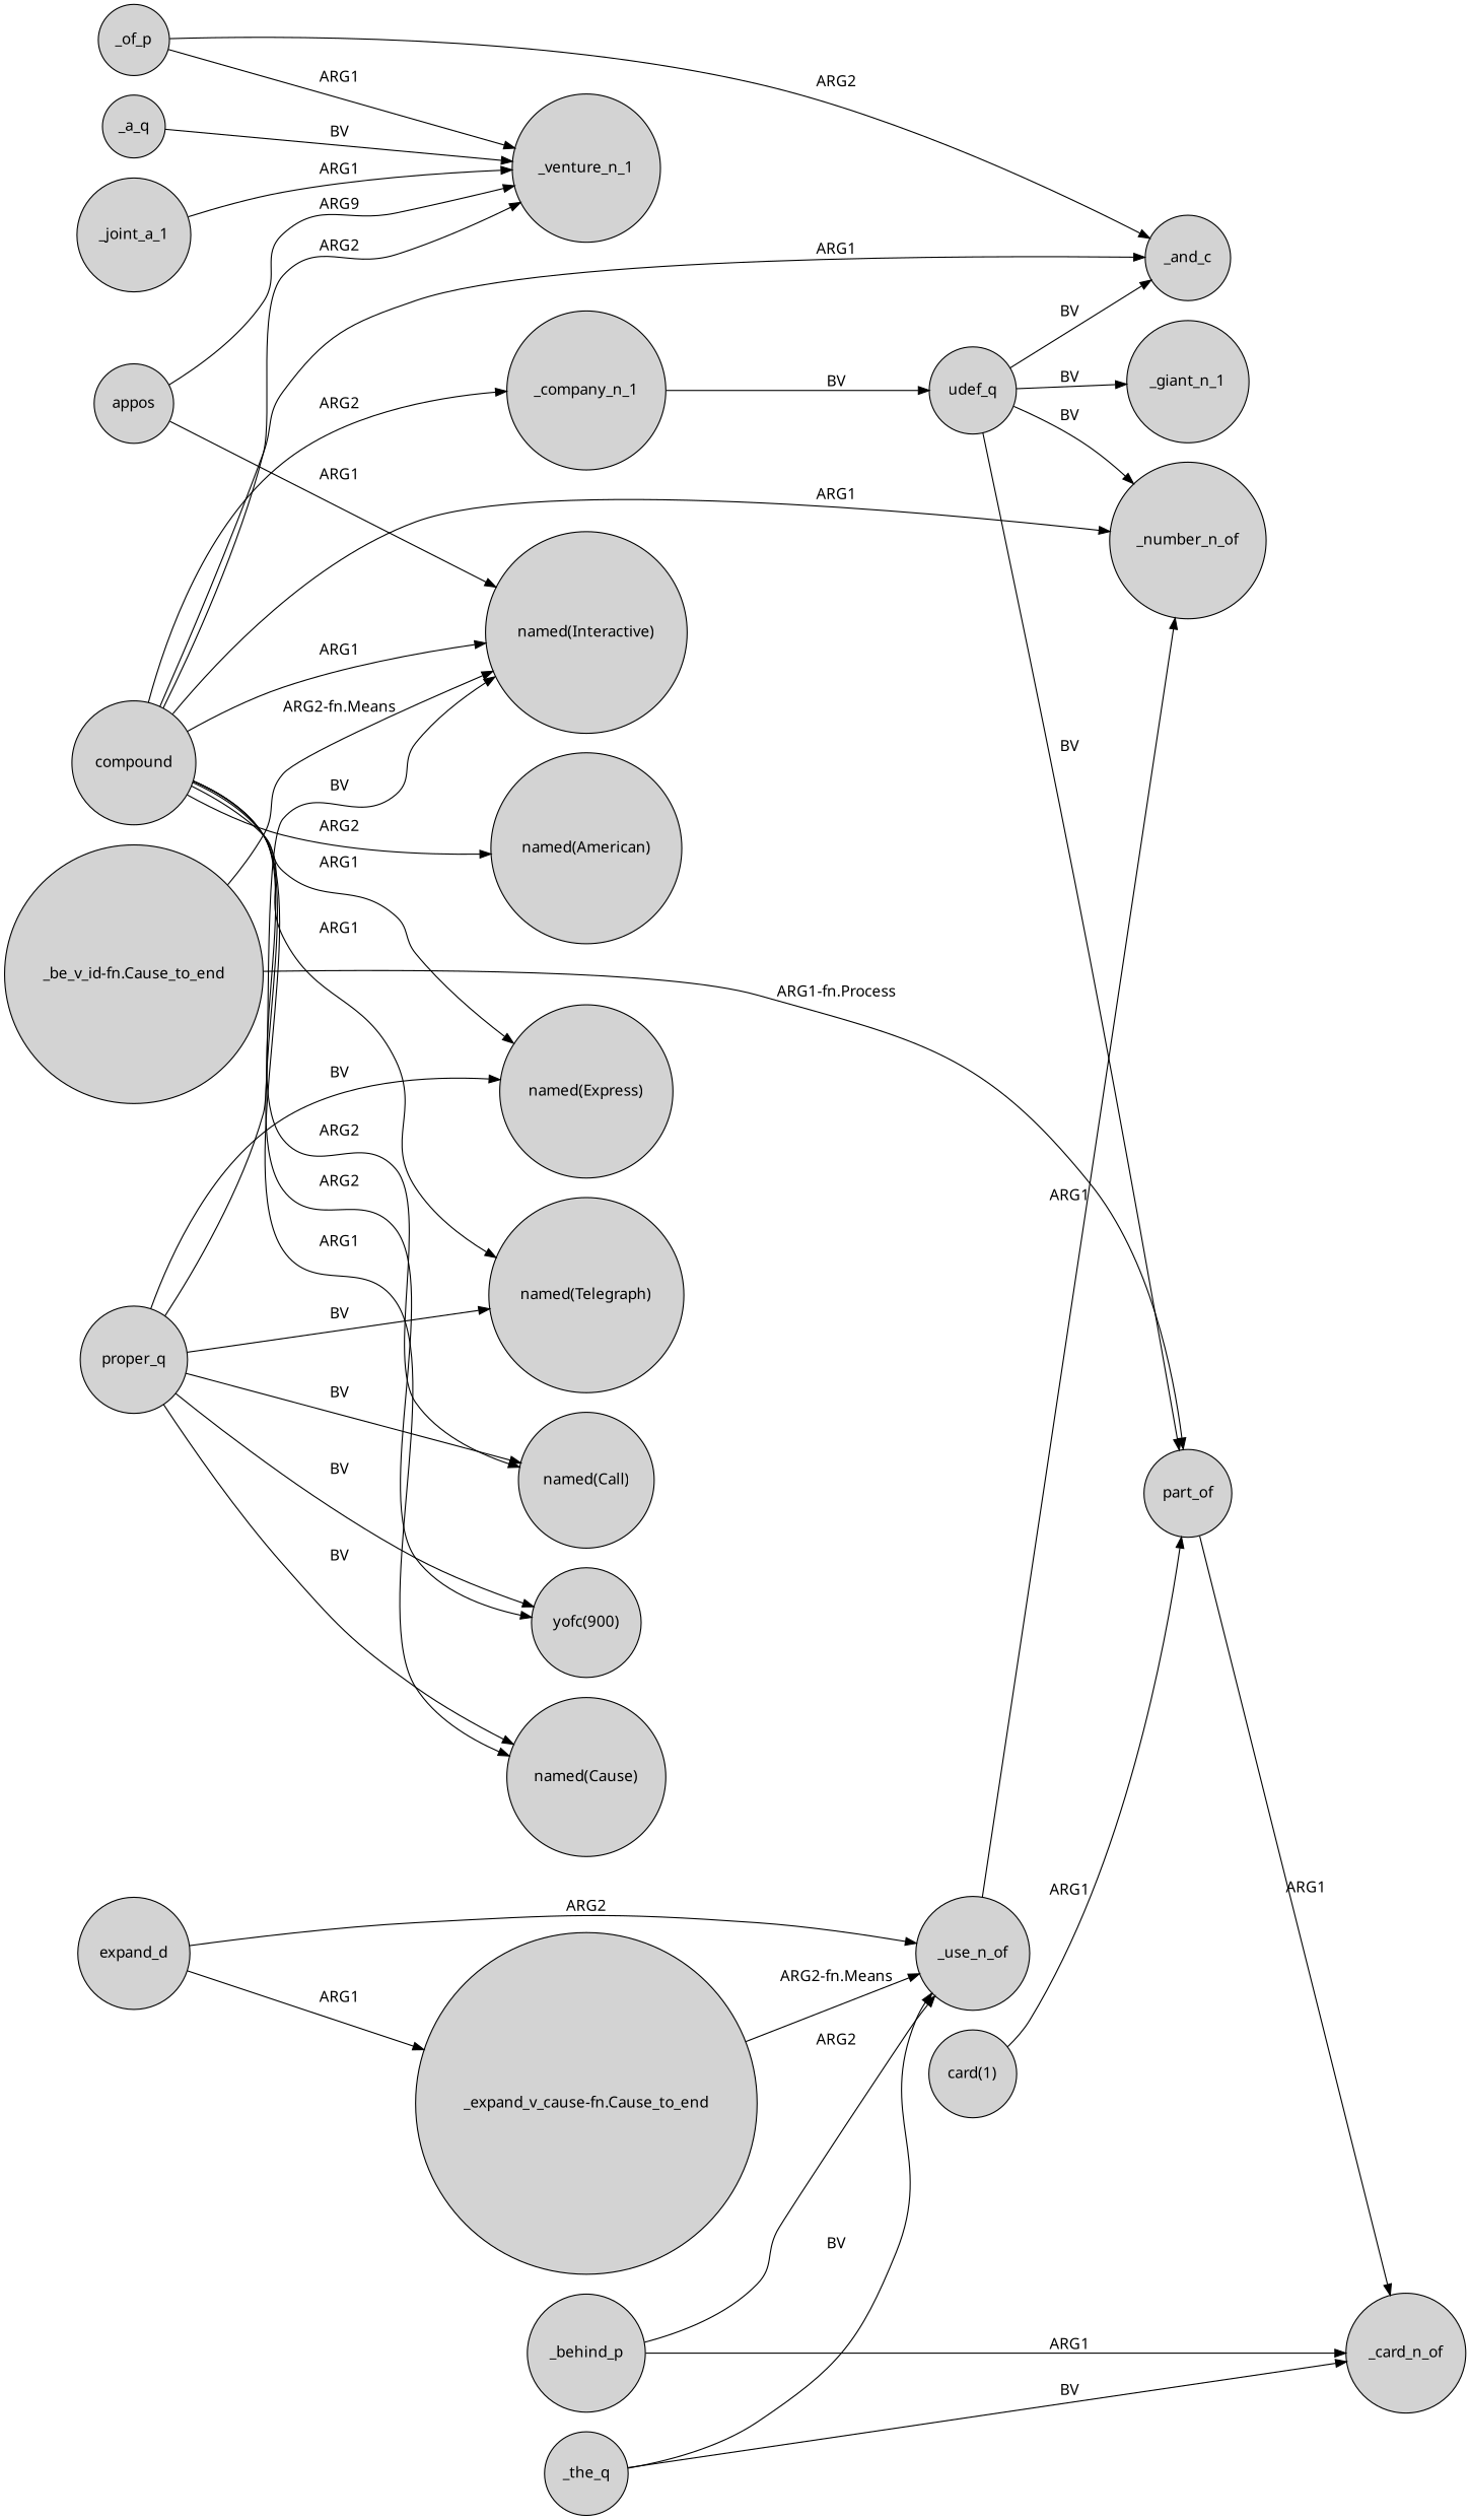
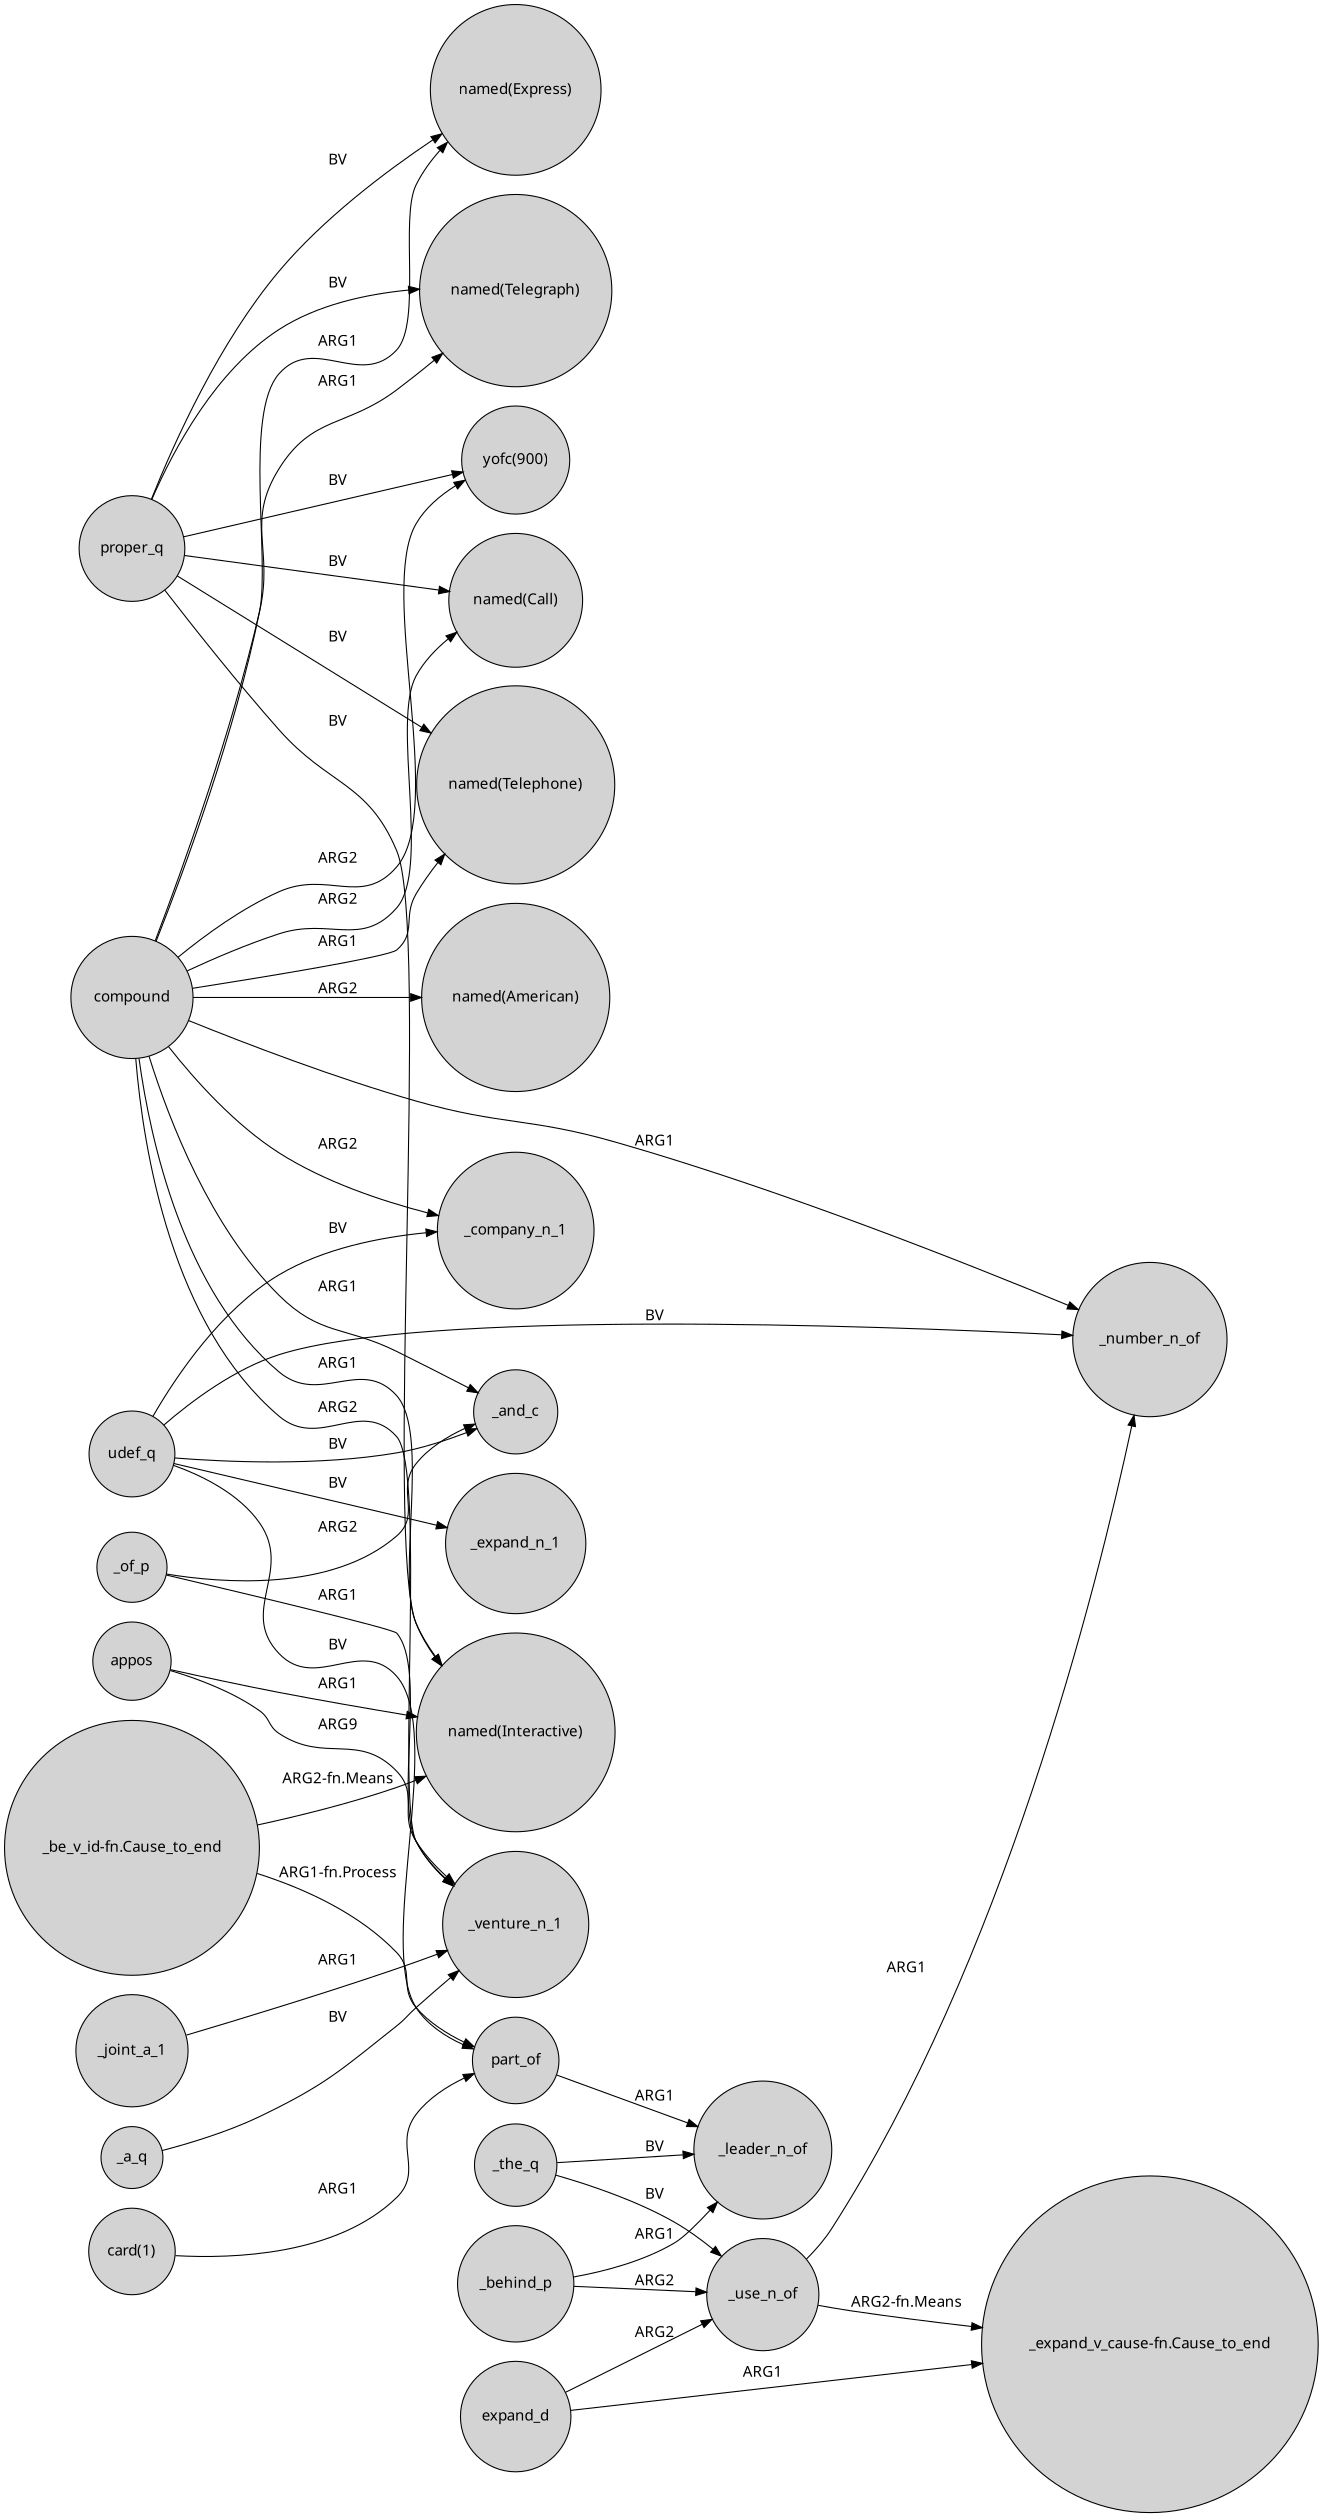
  digraph {
    fontname="Noto Sans"
    rankdir=LR
    node [fontname="Noto Sans" shape=circle style=filled]
    edge [fontname="Noto Sans"]
    compound
    _and_c
    _number_n_of
    "named(Telegraph)"
    _company_n_1
    "named(Interactive)"
    "named(Call)"
    "named(Express)"
-   "named(Telephone)" [label="named(Cause)"]
+   "named(Telephone)"
    "yofc(900)"
    "named(American)"
    _venture_n_1
    _the_q
-   _leader_n_of [label=_card_n_of]
+   _leader_n_of
    _use_n_of
    _of_p
    _joint_a_1
    udef_q
-   _giant_n_1
+   _giant_n_1 [label=_expand_n_1]
    part_of
    _behind_p
    proper_q
    "card(1)"
    "_be_v_id-fn.Cause_to_end"
    "_expand_v_cause-fn.Cause_to_end"
    n26 [label=expand_d]
    appos
    _a_q
    compound -> _and_c [label=ARG1]
    compound -> _number_n_of [label=ARG1]
    compound -> "named(Telegraph)" [label=ARG1]
    compound -> _company_n_1 [label=ARG2]
    compound -> "named(Interactive)" [label=ARG1]
    compound -> "named(Call)" [label=ARG2]
    compound -> "named(Express)" [label=ARG1]
    compound -> "named(Telephone)" [label=ARG1]
    compound -> "yofc(900)" [label=ARG2]
    compound -> "named(American)" [label=ARG2]
    compound -> _venture_n_1 [label=ARG2]
    _the_q -> _leader_n_of [label=BV]
    _the_q -> _use_n_of [label=BV]
    _use_n_of -> _number_n_of [label=ARG1]
    _of_p -> _and_c [label=ARG2]
    _of_p -> _venture_n_1 [label=ARG1]
    _joint_a_1 -> _venture_n_1 [label=ARG1]
    udef_q -> _and_c [label=BV]
    udef_q -> _number_n_of [label=BV]
-   _company_n_1 -> udef_q [label=BV]
+   udef_q -> _company_n_1 [label=BV]
    udef_q -> _giant_n_1 [label=BV]
    udef_q -> part_of [label=BV]
    part_of -> _leader_n_of [label=ARG1]
    _behind_p -> _leader_n_of [label=ARG1]
    _behind_p -> _use_n_of [label=ARG2]
    proper_q -> "named(Telegraph)" [label=BV]
    proper_q -> "named(Interactive)" [label=BV]
    proper_q -> "named(Call)" [label=BV]
    proper_q -> "named(Express)" [label=BV]
    proper_q -> "named(Telephone)" [label=BV]
    proper_q -> "yofc(900)" [label=BV]
    "card(1)" -> part_of [label=ARG1]
    "_be_v_id-fn.Cause_to_end" -> "named(Interactive)" [label="ARG2-fn.Means"]
    "_be_v_id-fn.Cause_to_end" -> part_of [label="ARG1-fn.Process"]
-   "_expand_v_cause-fn.Cause_to_end" -> _use_n_of [label="ARG2-fn.Means"]
+   _use_n_of -> "_expand_v_cause-fn.Cause_to_end" [label="ARG2-fn.Means"]
    n26 -> _use_n_of [label=ARG2]
    n26 -> "_expand_v_cause-fn.Cause_to_end" [label=ARG1]
    appos -> "named(Interactive)" [label=ARG1]
    appos -> _venture_n_1 [label=ARG9]
    _a_q -> _venture_n_1 [label=BV]
  }
